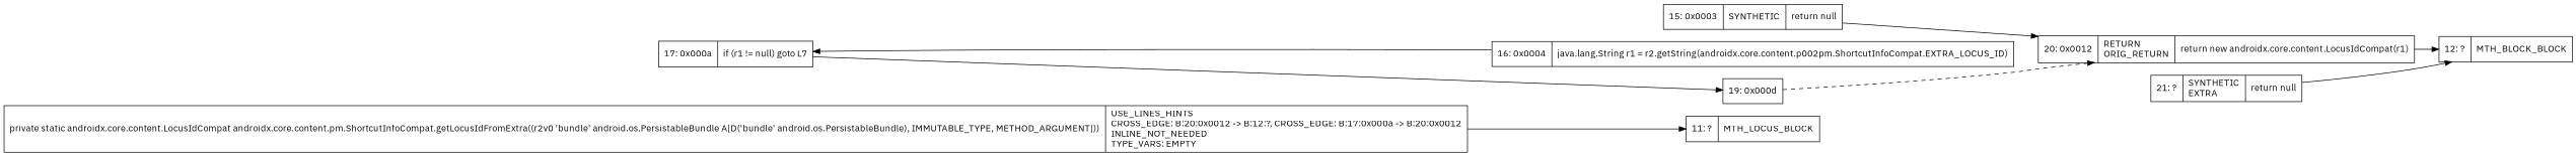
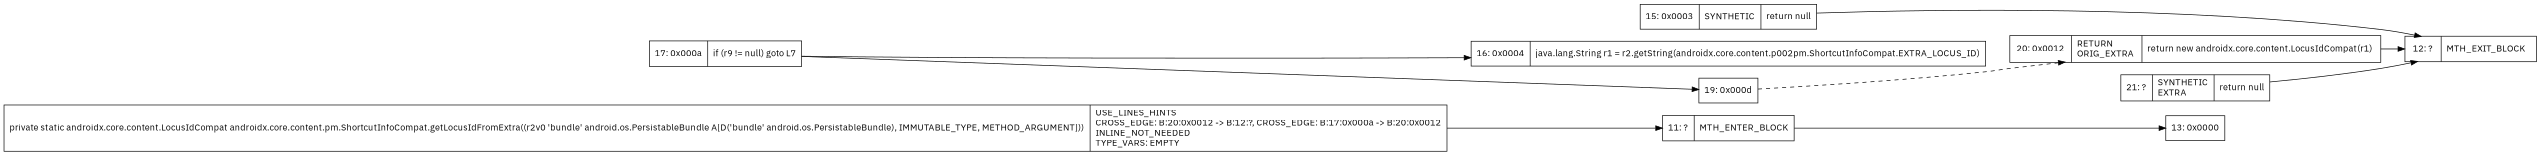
  digraph {
    fontname="IBM Plex Sans"
    rankdir=LR
    node [fontname="IBM Plex Sans" shape=record]
    edge [fontname="IBM Plex Sans"]
-   n1 [label="{11\:\ ?|MTH_LOCUS_BLOCK\l}"]
+   n1 [label="{11\:\ ?|MTH_ENTER_BLOCK\l}"]
+   n2 [label="{13\:\ 0x0000}"]
    n3 [label="{15\:\ 0x0003|SYNTHETIC\l|return null\l}"]
-   n4 [label="{12\:\ ?|MTH_BLOCK_BLOCK\l}"]
+   n4 [label="{12\:\ ?|MTH_EXIT_BLOCK\l}"]
    n5 [label="{16\:\ 0x0004|java.lang.String r1 = r2.getString(androidx.core.content.p002pm.ShortcutInfoCompat.EXTRA_LOCUS_ID)\l}"]
-   n6 [label="{17\:\ 0x000a|if (r1 != null) goto L7\l}"]
+   n6 [label="{17\:\ 0x000a|if (r9 != null) goto L7\l}"]
    n7 [label="{19\:\ 0x000d}"]
-   n8 [label="{20\:\ 0x0012|RETURN\lORIG_RETURN\l|return new androidx.core.content.LocusIdCompat(r1)\l}"]
+   n8 [label="{20\:\ 0x0012|RETURN\lORIG_EXTRA\l|return new androidx.core.content.LocusIdCompat(r1)\l}"]
    n9 [label="{21\:\ ?|SYNTHETIC\lEXTRA\l|return null\l}"]
    n10 [label="{private static androidx.core.content.LocusIdCompat androidx.core.content.pm.ShortcutInfoCompat.getLocusIdFromExtra((r2v0 'bundle' android.os.PersistableBundle A[D('bundle' android.os.PersistableBundle), IMMUTABLE_TYPE, METHOD_ARGUMENT]))  | USE_LINES_HINTS\lCROSS_EDGE: B:20:0x0012 \-\> B:12:?, CROSS_EDGE: B:17:0x000a \-\> B:20:0x0012\lINLINE_NOT_NEEDED\lTYPE_VARS: EMPTY\l}"]
-   n3 -> n8
-   n5 -> n6
+   n1 -> n2
+   n3 -> n4
+   n6 -> n5
    n6 -> n7
    n7 -> n8 [style=dashed]
    n8 -> n4
    n9 -> n4
    n10 -> n1
  }
